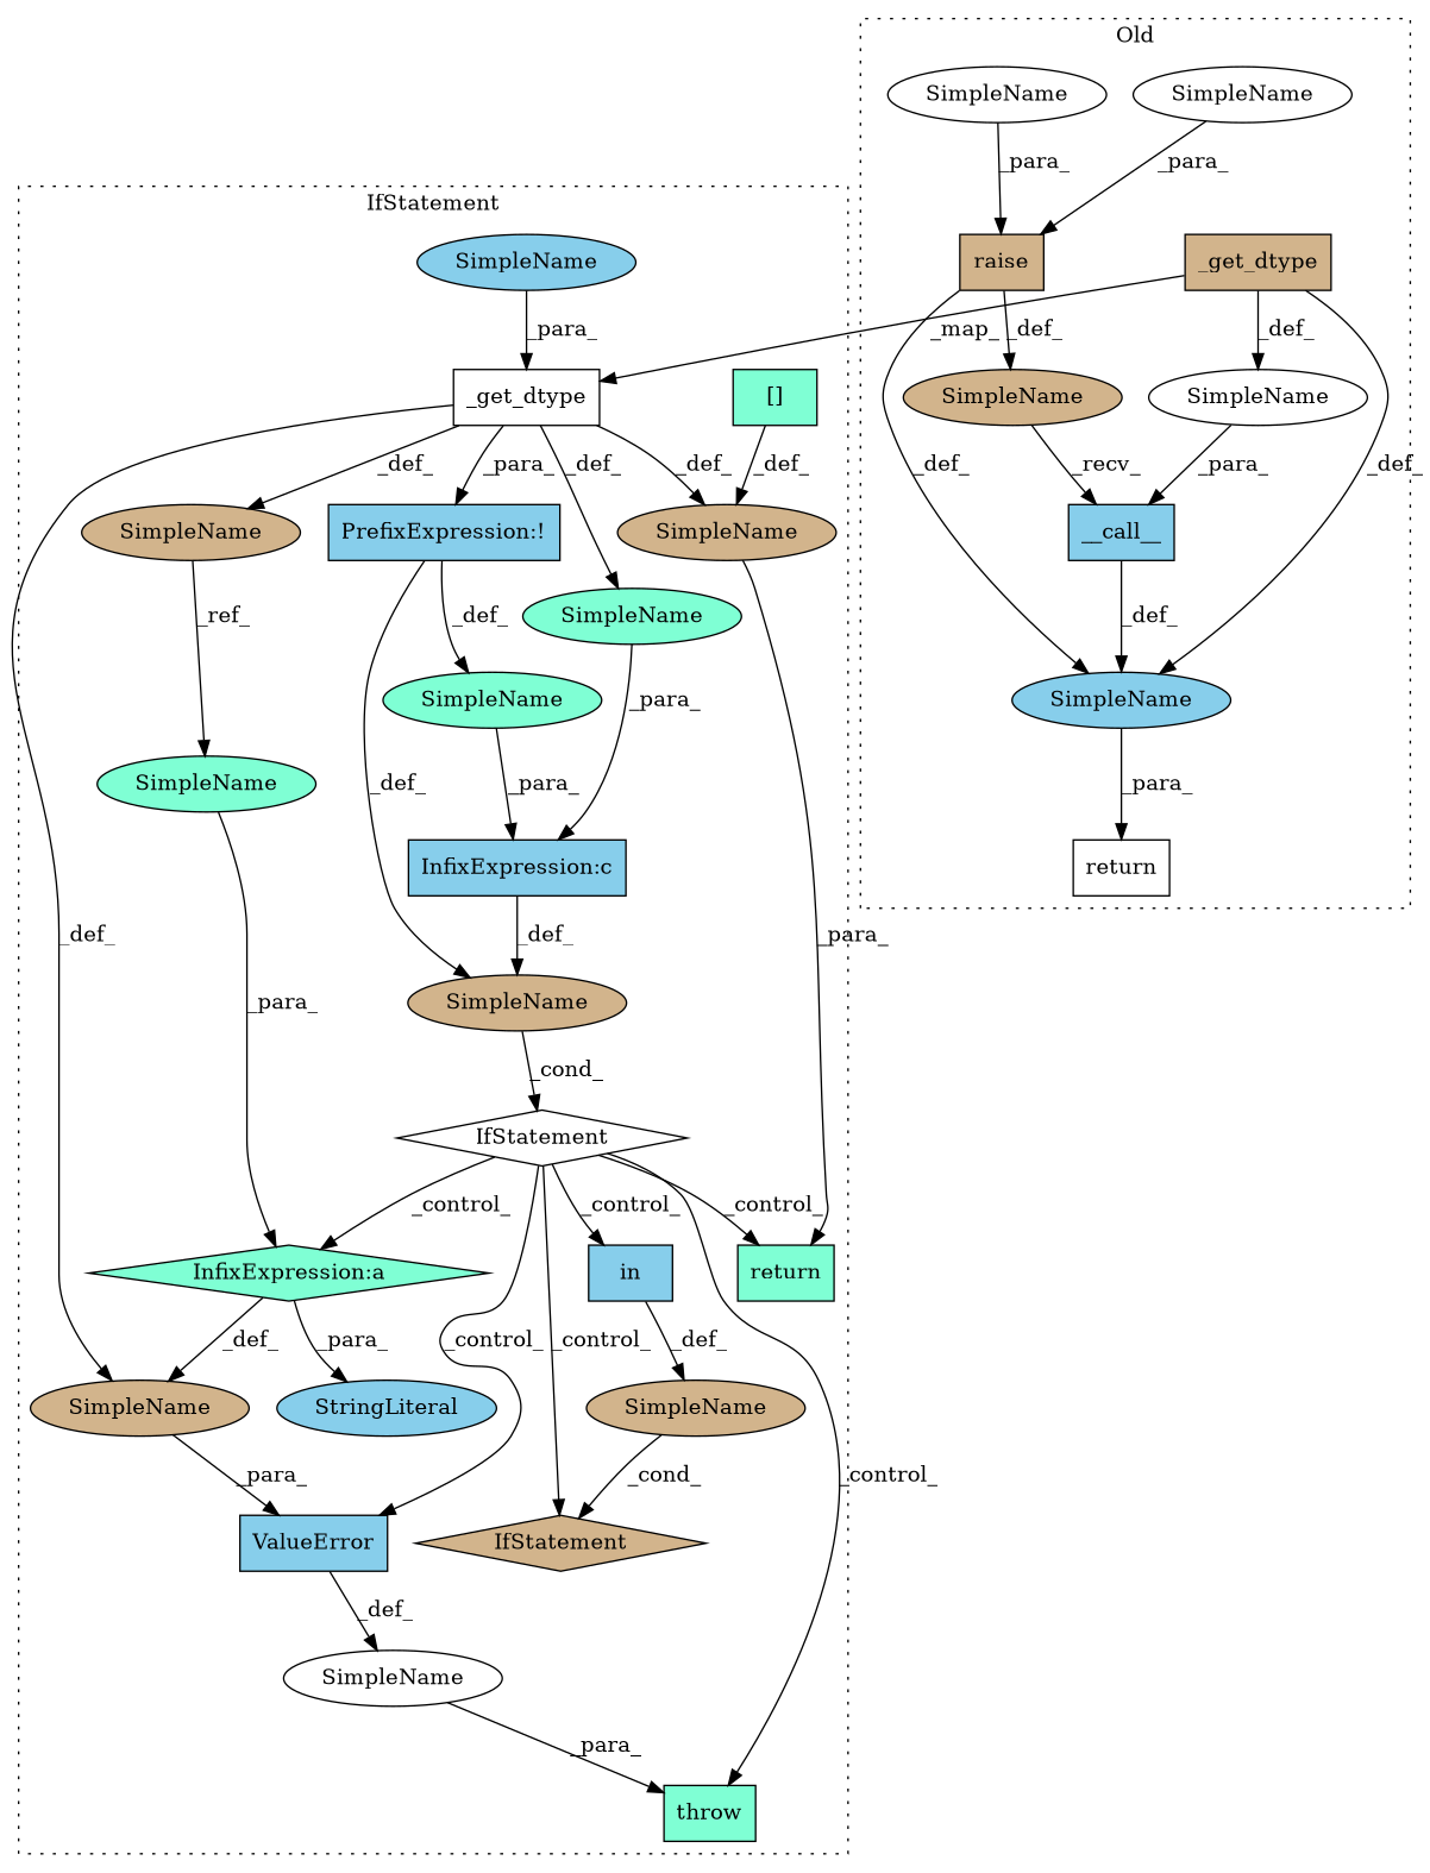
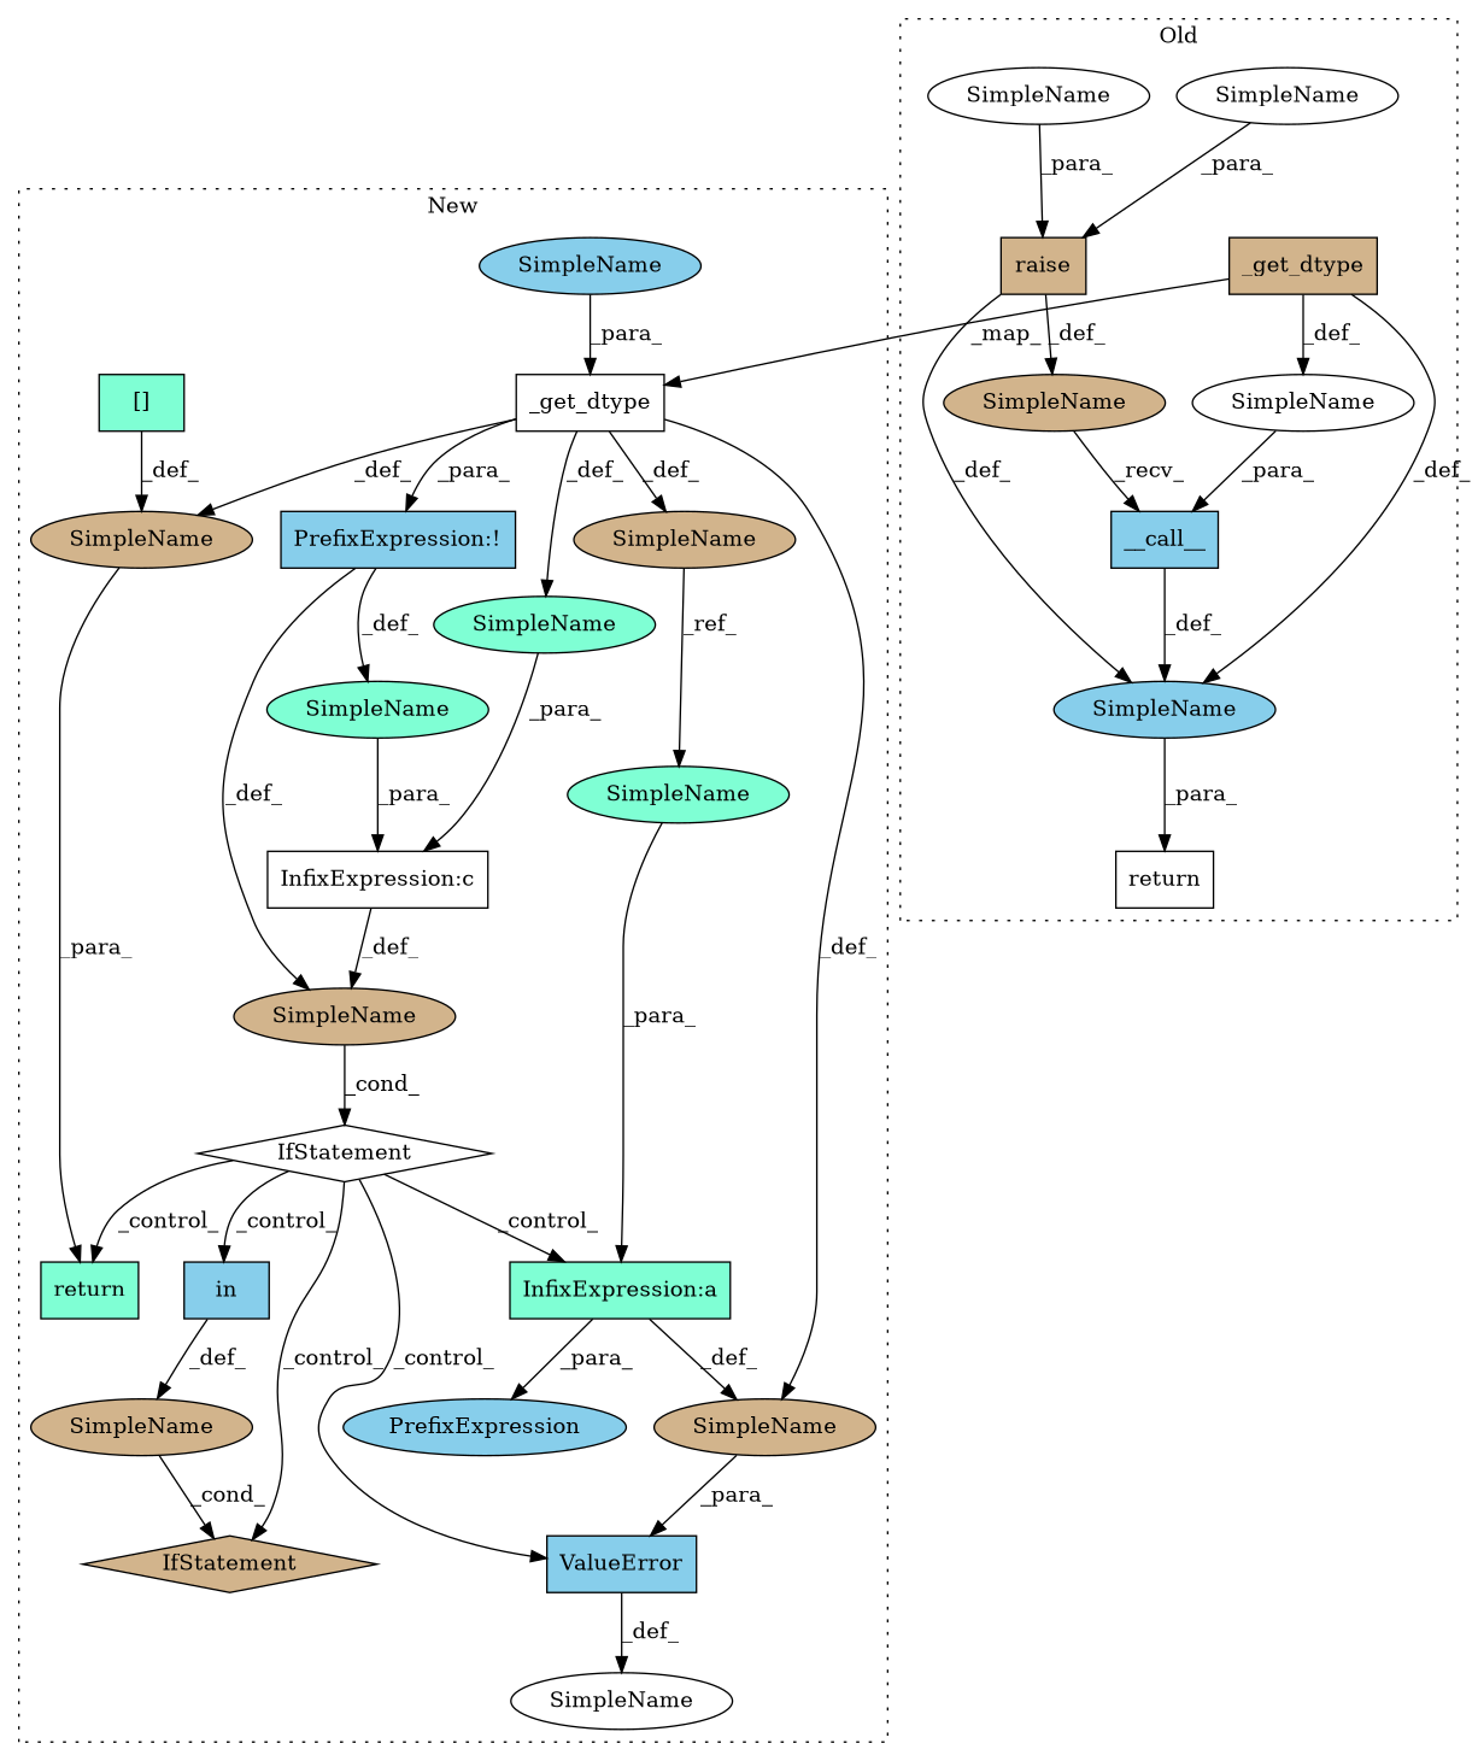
  digraph {
    fontname="DejaVu Serif"
    node [a=42 fillcolor=tan fontname="DejaVu Serif" shape=ellipse style=filled]
    edge [fontname="DejaVu Serif"]
    n1 [a=32 l="11,1" label=_get_dtype s="1602,1618" shape=box]
    n2 [a=32 fillcolor=skyblue l="9,1" label=__call__ s="1587,1626" shape=box]
    n3 [label=SimpleName]
    n4 [fillcolor=white label=SimpleName]
    n5 [fillcolor=skyblue label=SimpleName]
    n6 [a=41 fillcolor=white l=7 label=return s=1554 shape=box]
    n7 [a=32 l="6,1" label=raise s="1561,1585" shape=box]
    n8 [fillcolor=white l=13 label=SimpleName s=1567]
    n9 [fillcolor=white l=4 label=SimpleName s=1581]
    n10 [a=32 fillcolor=white l="11,1" label=_get_dtype s="2395,2411" shape=box]
    n11 [fillcolor=aquamarine label=SimpleName]
-   n12 [a=27 fillcolor=skyblue l=4 label="InfixExpression:c" s=2440 shape=box]
+   n12 [a=27 fillcolor=white l=4 label="InfixExpression:c" s=2440 shape=box]
    n13 [label=SimpleName]
    n14 [a=41 fillcolor=aquamarine l=7 label=return s=2637 shape=box]
    n15 [fillcolor=white label=SimpleName]
-   n16 [a=53 fillcolor=aquamarine l=6 label=throw s=2471 shape=box]
    n17 [a=38 fillcolor=skyblue l=1 label="PrefixExpression:!" s=2422 shape=box]
-   n18 [a=27 fillcolor=aquamarine l=3 label="InfixExpression:a" s=2530 shape=diamond]
+   n18 [a=27 fillcolor=aquamarine l=3 label="InfixExpression:a" s=2530 shape=box]
    n19 [a=105 fillcolor=skyblue l=26 label=in s=2559 shape=box]
    n20 [fillcolor=skyblue l=5 label=SimpleName s=2324]
    n21 [fillcolor=aquamarine label=SimpleName]
    n22 [label=SimpleName]
    n23 [a=2 fillcolor=aquamarine l="7,1" label="[]" s="2601,2624" shape=box]
    n24 [l=5 label=SimpleName s=2389]
-   n25 [a=45 fillcolor=skyblue l=42 label=StringLiteral s=2488]
+   n25 [a=45 fillcolor=skyblue l=42 label=PrefixExpression s=2488]
    n26 [label=SimpleName]
    n27 [a=25 l="8,2" label=IfStatement s="2551,2585" shape=diamond]
    n28 [a=25 fillcolor=white l="4,2" label=IfStatement s="2418,2461" shape=diamond]
    n29 [a=32 fillcolor=skyblue l="11,1" label=ValueError s="2477,2538" shape=box]
    n30 [label=SimpleName]
    n31 [fillcolor=aquamarine l=5 label=SimpleName s=2533]
    subgraph cluster_1 {
      label=Old
      style=dotted
      n1
      n2
      n3
      n4
      n5
      n6
      n7
      n8
      n9
    }
    subgraph cluster_2 {
-     label=IfStatement
+     label=New
      style=dotted
      n10
      n11
      n12
      n13
      n14
      n15
-     n16
      n17
      n18
      n19
      n20
      n21
      n22
      n23
      n24
      n25
      n26
      n27
      n28
      n29
      n30
      n31
    }
    n1 -> n4 [label=_def_]
    n1 -> n5 [label=_def_]
    n1 -> n10 [label=_map_]
    n2 -> n5 [label=_def_]
    n3 -> n2 [label=_recv_]
    n4 -> n2 [label=_para_]
    n5 -> n6 [label=_para_]
    n7 -> n3 [label=_def_]
    n7 -> n5 [label=_def_]
    n8 -> n7 [label=_para_]
    n9 -> n7 [label=_para_]
    n10 -> n11 [label=_def_]
    n10 -> n17 [label=_para_]
    n10 -> n22 [label=_def_]
    n10 -> n24 [label=_def_]
    n10 -> n30 [label=_def_]
    n11 -> n12 [label=_para_]
    n12 -> n13 [label=_def_]
    n13 -> n28 [label=_cond_]
-   n15 -> n16 [label=_para_]
    n17 -> n13 [label=_def_]
    n17 -> n21 [label=_def_]
    n18 -> n25 [label=_para_]
    n18 -> n30 [label=_def_]
    n19 -> n26 [label=_def_]
    n20 -> n10 [label=_para_]
    n21 -> n12 [label=_para_]
    n22 -> n14 [label=_para_]
    n23 -> n22 [label=_def_]
    n24 -> n31 [label=_ref_]
    n26 -> n27 [label=_cond_]
    n28 -> n14 [label=_control_]
-   n28 -> n16 [label=_control_]
    n28 -> n18 [label=_control_]
    n28 -> n19 [label=_control_]
    n28 -> n27 [label=_control_]
    n28 -> n29 [label=_control_]
    n29 -> n15 [label=_def_]
    n30 -> n29 [label=_para_]
    n31 -> n18 [label=_para_]
  }
